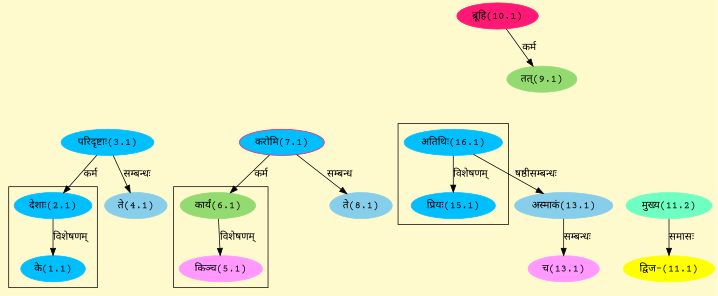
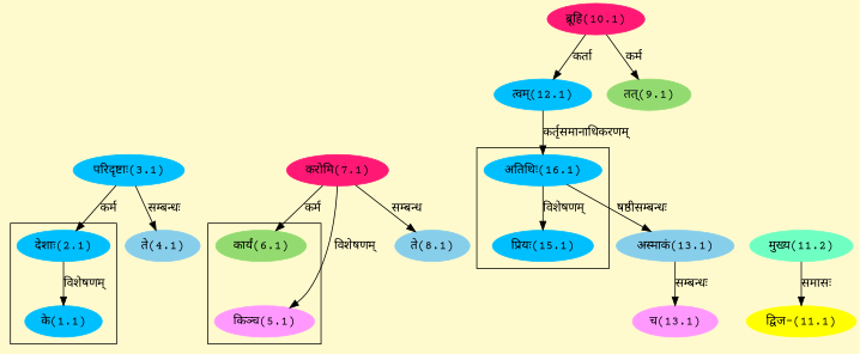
  digraph {
    bgcolor=lemonchiffon1
    compound=true
    fontname="Courier Prime"
    rankdir=BT
    node [color="#00BFFF" fontname="Courier Prime" style=filled]
    edge [dir=back fontname="Courier Prime"]
    n1 [label="के(1.1)"]
    n2 [label="देशाः(2.1)"]
    n3 [color="#FF99FF" label="किञ्च(5.1)"]
    n4 [color="#93DB70" label="कार्यं(6.1)"]
    n5 [label="प्रियः(15.1)"]
    n6 [label="अतिथिः(16.1)"]
    n7 [label="परिदृष्टाः(3.1)"]
-   n8 [color="#FF1975" label="करोमि(7.1)" fillcolor="#00BFFF"]
+   n8 [color="#FF1975" label="करोमि(7.1)"]
+   n9 [label="त्वम्(12.1)"]
    n10 [color="#FF1975" label="ब्रूहि(10.1)"]
    n11 [color="#87CEEB" label="ते(4.1)"]
    n12 [color="#87CEEB" label="ते(8.1)"]
    n13 [color="#93DB70" label="तत्(9.1)"]
    n14 [color="#FFFF00" label="द्विज-(11.1)"]
    n15 [color="#6FFFC3" label="मुख्य(11.2)"]
    n16 [color="#87CEEB" label="अस्माकं(13.1)"]
    n17 [color="#FF99FF" label="च(13.1)"]
    subgraph cluster_1 {
      n1
      n2
    }
    subgraph cluster_2 {
      n3
      n4
    }
    subgraph cluster_3 {
      n5
      n6
    }
    n1 -> n2 [label="विशेषणम्"]
    n2 -> n7 [label="कर्म"]
-   n3 -> n4 [label="विशेषणम्"]
+   n3 -> n8 [label="विशेषणम्"]
    n4 -> n8 [label="कर्म"]
    n5 -> n6 [label="विशेषणम्"]
+   n6 -> n9 [label="कर्तृसमानाधिकरणम्"]
+   n9 -> n10 [label="कर्ता"]
    n11 -> n7 [label="सम्बन्धः"]
    n12 -> n8 [label="सम्बन्ध"]
    n13 -> n10 [label="कर्म"]
    n14 -> n15 [label="समासः"]
    n16 -> n6 [label="षष्ठीसम्बन्धः"]
    n17 -> n16 [label="सम्बन्धः"]
  }
